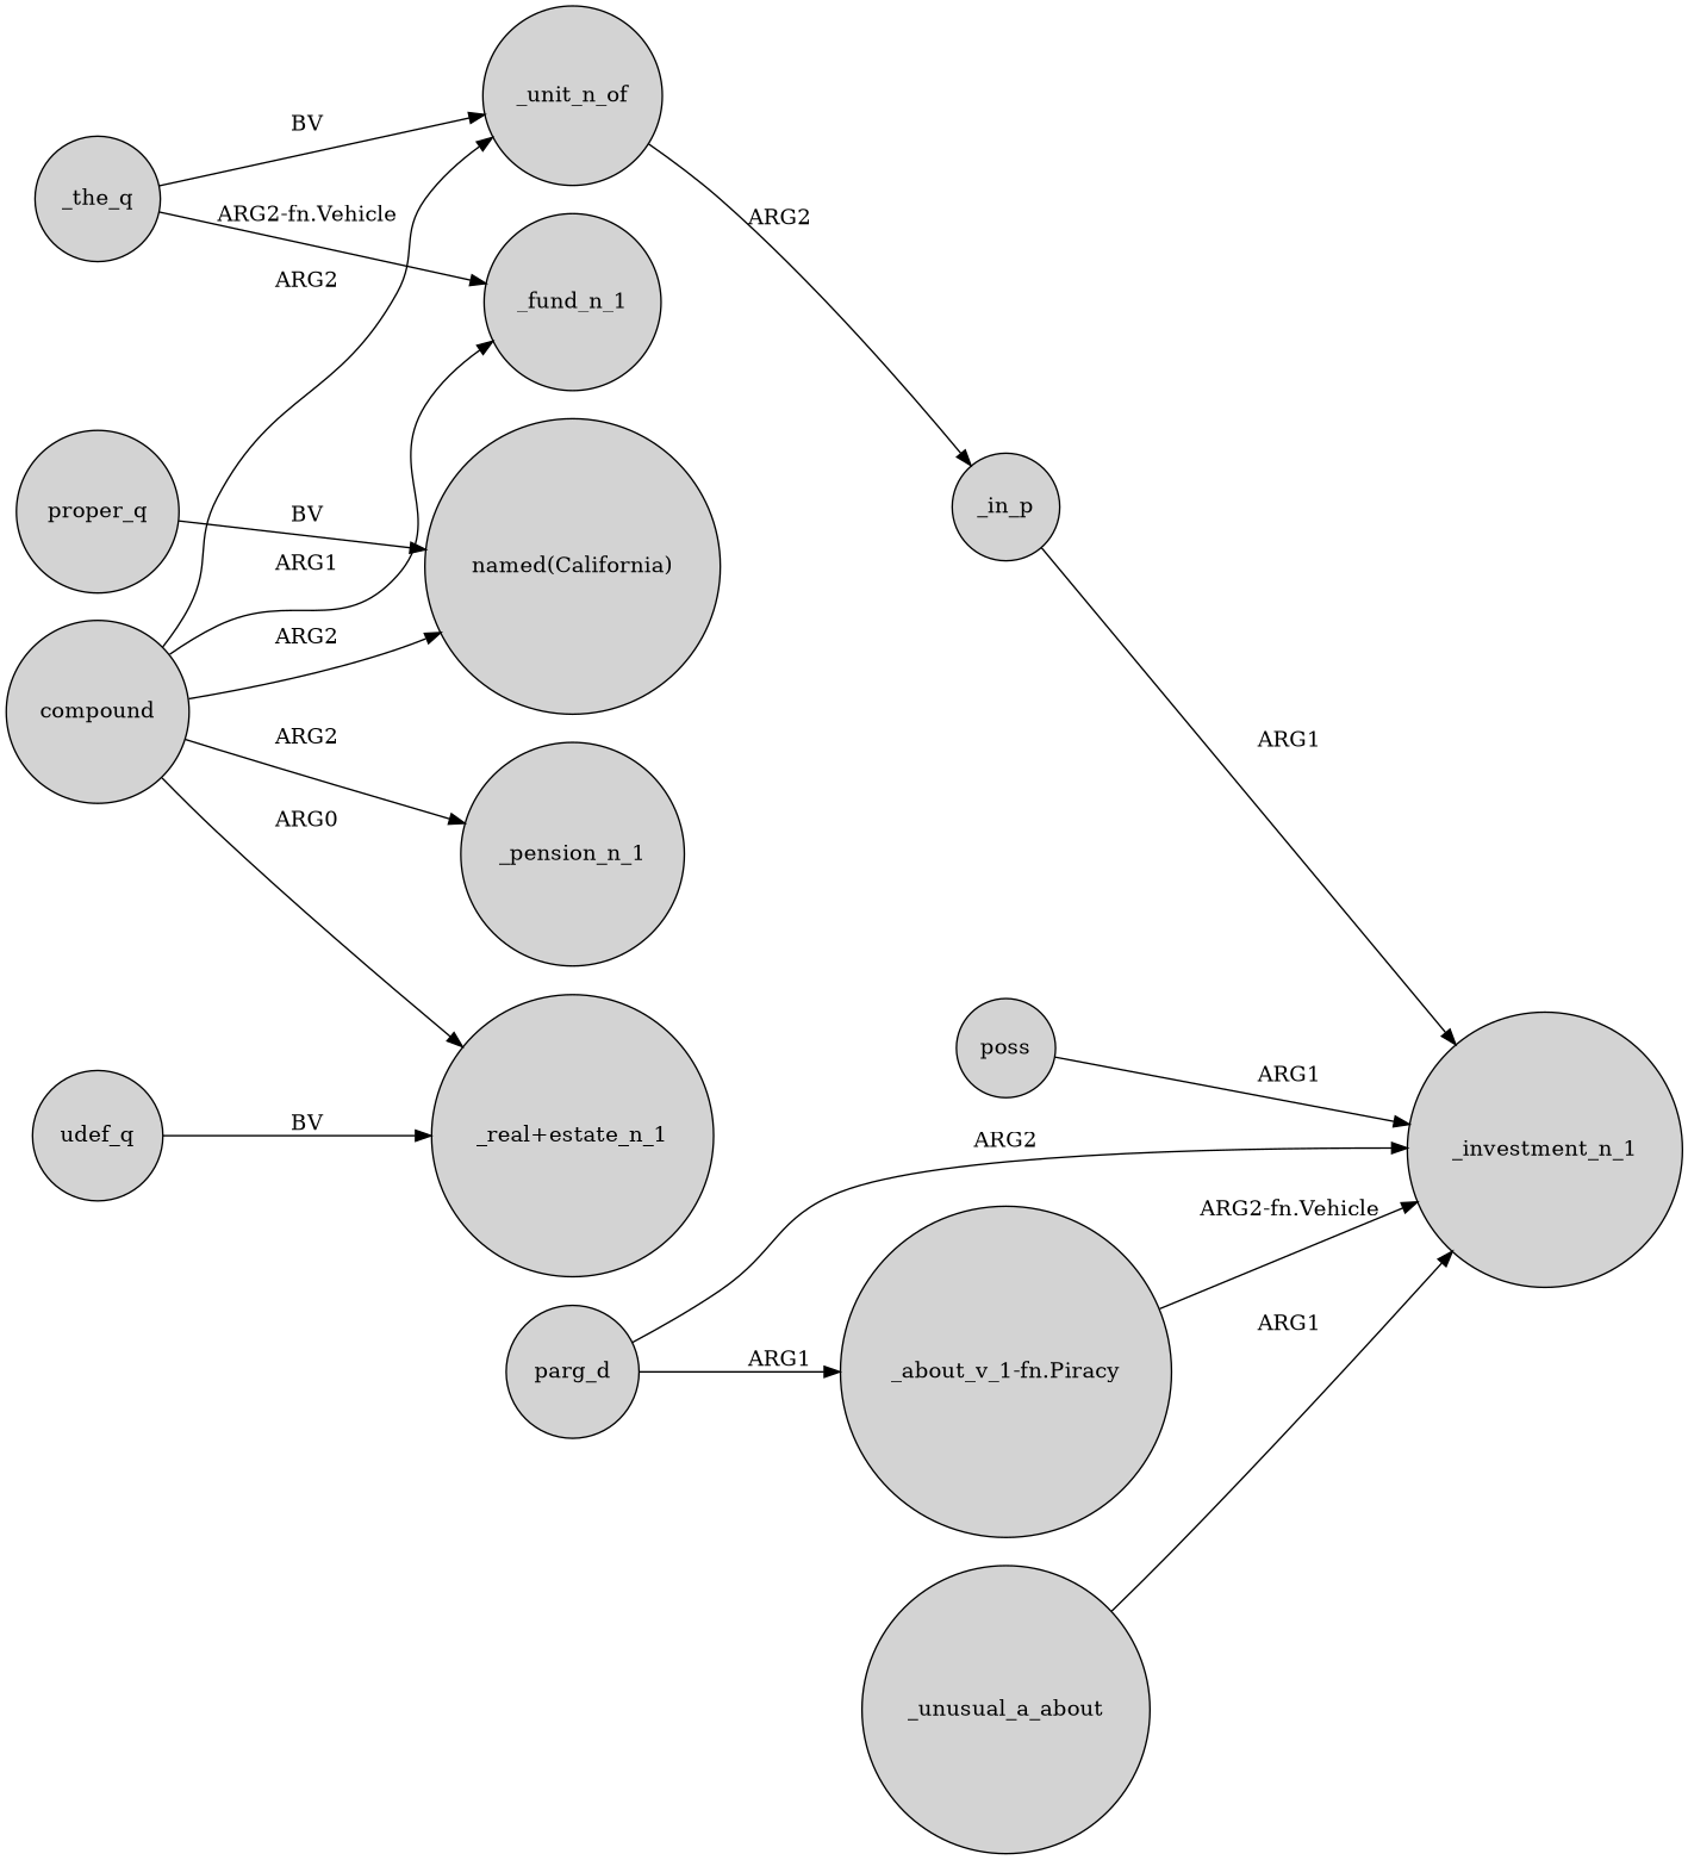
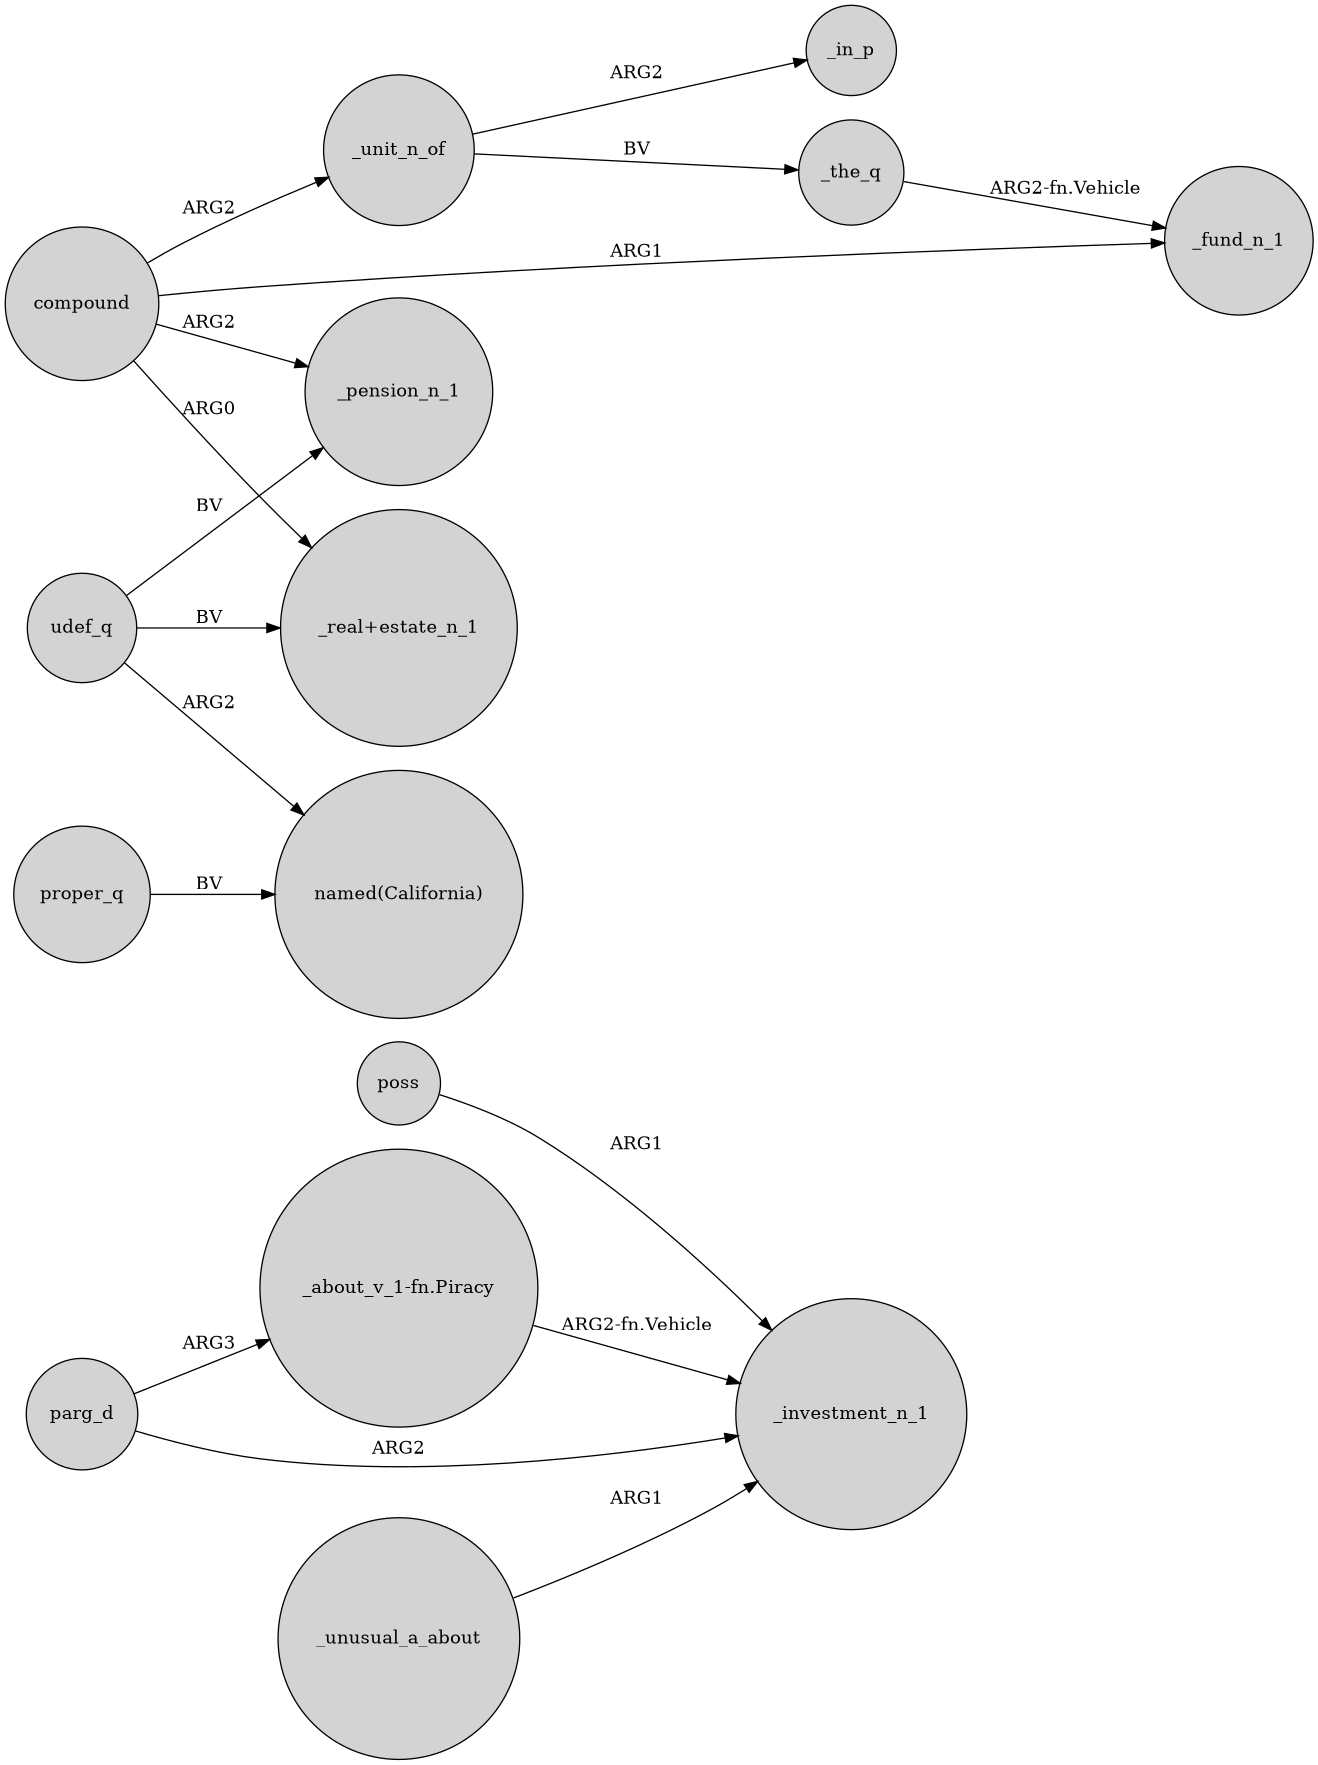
  digraph {
    rankdir=LR
    node [shape=circle style=filled]
    n1 [label="_about_v_1-fn.Piracy"]
    _investment_n_1
    _the_q
    _fund_n_1
    _unit_n_of
    _in_p
    compound
    "named(California)"
    "_real+estate_n_1"
    _pension_n_1
    poss
    udef_q
    parg_d
    proper_q
    _unusual_a_about
    n1 -> _investment_n_1 [label="ARG2-fn.Vehicle"]
    _the_q -> _fund_n_1 [label="ARG2-fn.Vehicle"]
-   _the_q -> _unit_n_of [label=BV]
+   _unit_n_of -> _the_q [label=BV]
    _unit_n_of -> _in_p [label=ARG2]
-   _in_p -> _investment_n_1 [label=ARG1]
    compound -> _fund_n_1 [label=ARG1]
    compound -> _unit_n_of [label=ARG2]
-   compound -> "named(California)" [label=ARG2]
+   udef_q -> "named(California)" [label=ARG2]
    compound -> "_real+estate_n_1" [label=ARG0]
    compound -> _pension_n_1 [label=ARG2]
    poss -> _investment_n_1 [label=ARG1]
    udef_q -> "_real+estate_n_1" [label=BV]
-   parg_d -> n1 [label=ARG1]
+   udef_q -> _pension_n_1 [label=BV]
+   parg_d -> n1 [label=ARG3]
    parg_d -> _investment_n_1 [label=ARG2]
    proper_q -> "named(California)" [label=BV]
    _unusual_a_about -> _investment_n_1 [label=ARG1]
  }
